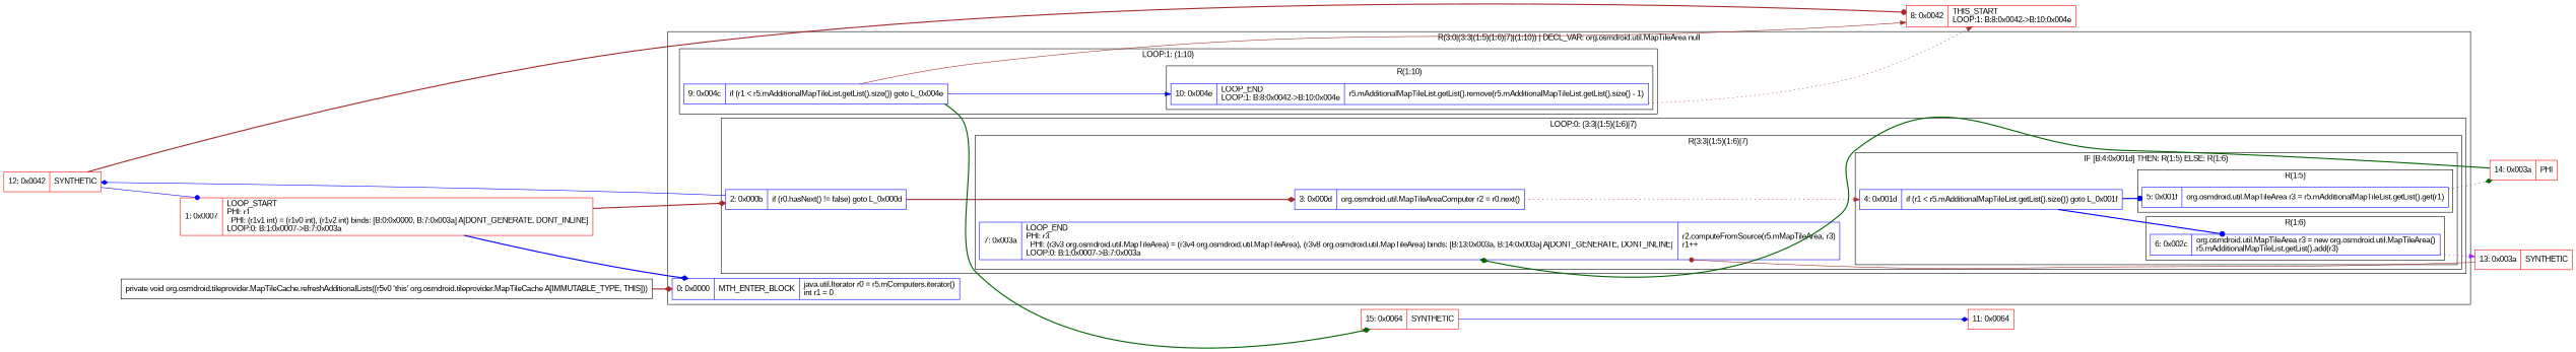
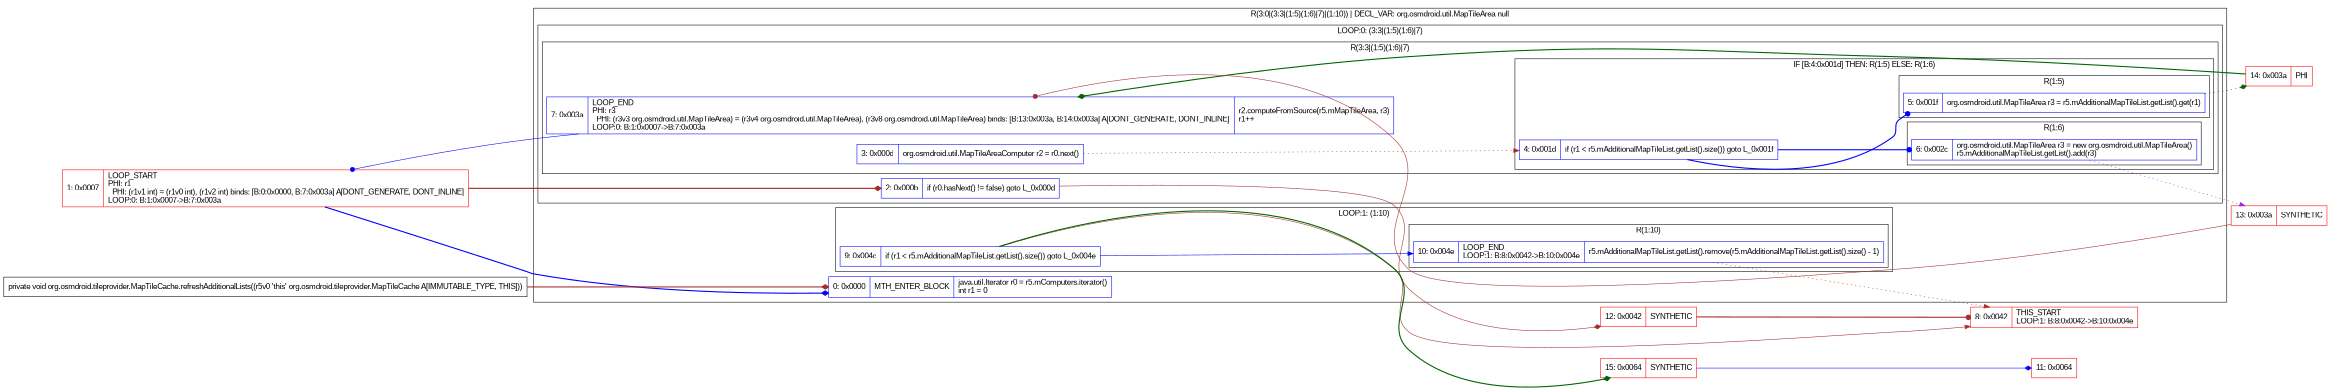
  digraph {
    fontname="Liberation Sans"
    rankdir=LR
    node [color=blue fontname="Liberation Sans" shape=record]
    edge [arrowhead=diamond color=brown fontname="Liberation Sans" style=bold]
    n1 [label="{5\:\ 0x001f|org.osmdroid.util.MapTileArea r3 = r5.mAdditionalMapTileList.getList().get(r1)\l}"]
    n2 [label="{6\:\ 0x002c|org.osmdroid.util.MapTileArea r3 = new org.osmdroid.util.MapTileArea()\lr5.mAdditionalMapTileList.getList().add(r3)\l}"]
    n3 [label="{4\:\ 0x001d|if (r1 \< r5.mAdditionalMapTileList.getList().size()) goto L_0x001f\l}"]
    n4 [label="{3\:\ 0x000d|org.osmdroid.util.MapTileAreaComputer r2 = r0.next()\l}"]
    n5 [label="{7\:\ 0x003a|LOOP_END\lPHI: r3 \l  PHI: (r3v3 org.osmdroid.util.MapTileArea) = (r3v4 org.osmdroid.util.MapTileArea), (r3v8 org.osmdroid.util.MapTileArea) binds: [B:13:0x003a, B:14:0x003a] A[DONT_GENERATE, DONT_INLINE]\lLOOP:0: B:1:0x0007\-\>B:7:0x003a\l|r2.computeFromSource(r5.mMapTileArea, r3)\lr1++\l}"]
    n6 [label="{2\:\ 0x000b|if (r0.hasNext() != false) goto L_0x000d\l}"]
    n7 [label="{10\:\ 0x004e|LOOP_END\lLOOP:1: B:8:0x0042\-\>B:10:0x004e\l|r5.mAdditionalMapTileList.getList().remove(r5.mAdditionalMapTileList.getList().size() \- 1)\l}"]
    n8 [label="{9\:\ 0x004c|if (r1 \< r5.mAdditionalMapTileList.getList().size()) goto L_0x004e\l}"]
    n9 [label="{0\:\ 0x0000|MTH_ENTER_BLOCK\l|java.util.Iterator r0 = r5.mComputers.iterator()\lint r1 = 0\l}"]
    n10 [color=red label="{14\:\ 0x003a|PHI\l}"]
    n11 [color=red label="{13\:\ 0x003a|SYNTHETIC\l}"]
    n12 [color=red label="{1\:\ 0x0007|LOOP_START\lPHI: r1 \l  PHI: (r1v1 int) = (r1v0 int), (r1v2 int) binds: [B:0:0x0000, B:7:0x003a] A[DONT_GENERATE, DONT_INLINE]\lLOOP:0: B:1:0x0007\-\>B:7:0x003a\l}"]
    n13 [color=red label="{12\:\ 0x0042|SYNTHETIC\l}"]
    n14 [color=red label="{8\:\ 0x0042|THIS_START\lLOOP:1: B:8:0x0042\-\>B:10:0x004e\l}"]
    n15 [color=red label="{15\:\ 0x0064|SYNTHETIC\l}"]
    n16 [color=red label="{11\:\ 0x0064}"]
    n17 [label="{private void org.osmdroid.tileprovider.MapTileCache.refreshAdditionalLists((r5v0 'this' org.osmdroid.tileprovider.MapTileCache A[IMMUTABLE_TYPE, THIS])) }" color=""]
    subgraph cluster_1 {
      label="R(3:0|(3:3|(1:5)(1:6)|7)|(1:10)) | DECL_VAR: org.osmdroid.util.MapTileArea null\l"
      n9
      subgraph cluster_2 {
        label="LOOP:0: (3:3|(1:5)(1:6)|7)"
        n6
        subgraph cluster_3 {
          label="R(3:3|(1:5)(1:6)|7)"
          n4
          n5
          subgraph cluster_4 {
            label="IF [B:4:0x001d] THEN: R(1:5) ELSE: R(1:6)"
            n3
            subgraph cluster_5 {
              label="R(1:5)"
              n1
            }
            subgraph cluster_6 {
              label="R(1:6)"
              n2
            }
          }
        }
      }
      subgraph cluster_7 {
        label="LOOP:1: (1:10)"
        n8
        subgraph cluster_8 {
          label="R(1:10)"
          n7
        }
      }
    }
    n1 -> n10 [color=darkgreen style=dotted]
    n2 -> n11 [arrowhead=normal color=purple style=dotted]
    n3 -> n1 [arrowhead=dot color=blue]
    n3 -> n2 [arrowhead=dot color=blue]
    n4 -> n3 [arrowhead=normal style=dotted]
-   n13 -> n12 [arrowhead=dot color=blue style=solid]
-   n6 -> n4
-   n6 -> n13 [color=blue style=solid]
+   n5 -> n12 [arrowhead=dot color=blue style=solid]
+   n6 -> n13 [style=solid]
    n7 -> n14 [arrowhead=normal style=dotted]
    n8 -> n7 [arrowhead=normal color=blue style=solid]
    n8 -> n14 [arrowhead=normal style=solid]
    n8 -> n15 [color=darkgreen]
    n10 -> n5 [color=darkgreen]
    n11 -> n5 [arrowhead=dot style=solid]
    n12 -> n6
    n12 -> n9 [color=blue]
    n13 -> n14 [arrowhead=dot]
    n15 -> n16 [color=blue style=solid]
    n17 -> n9
  }
